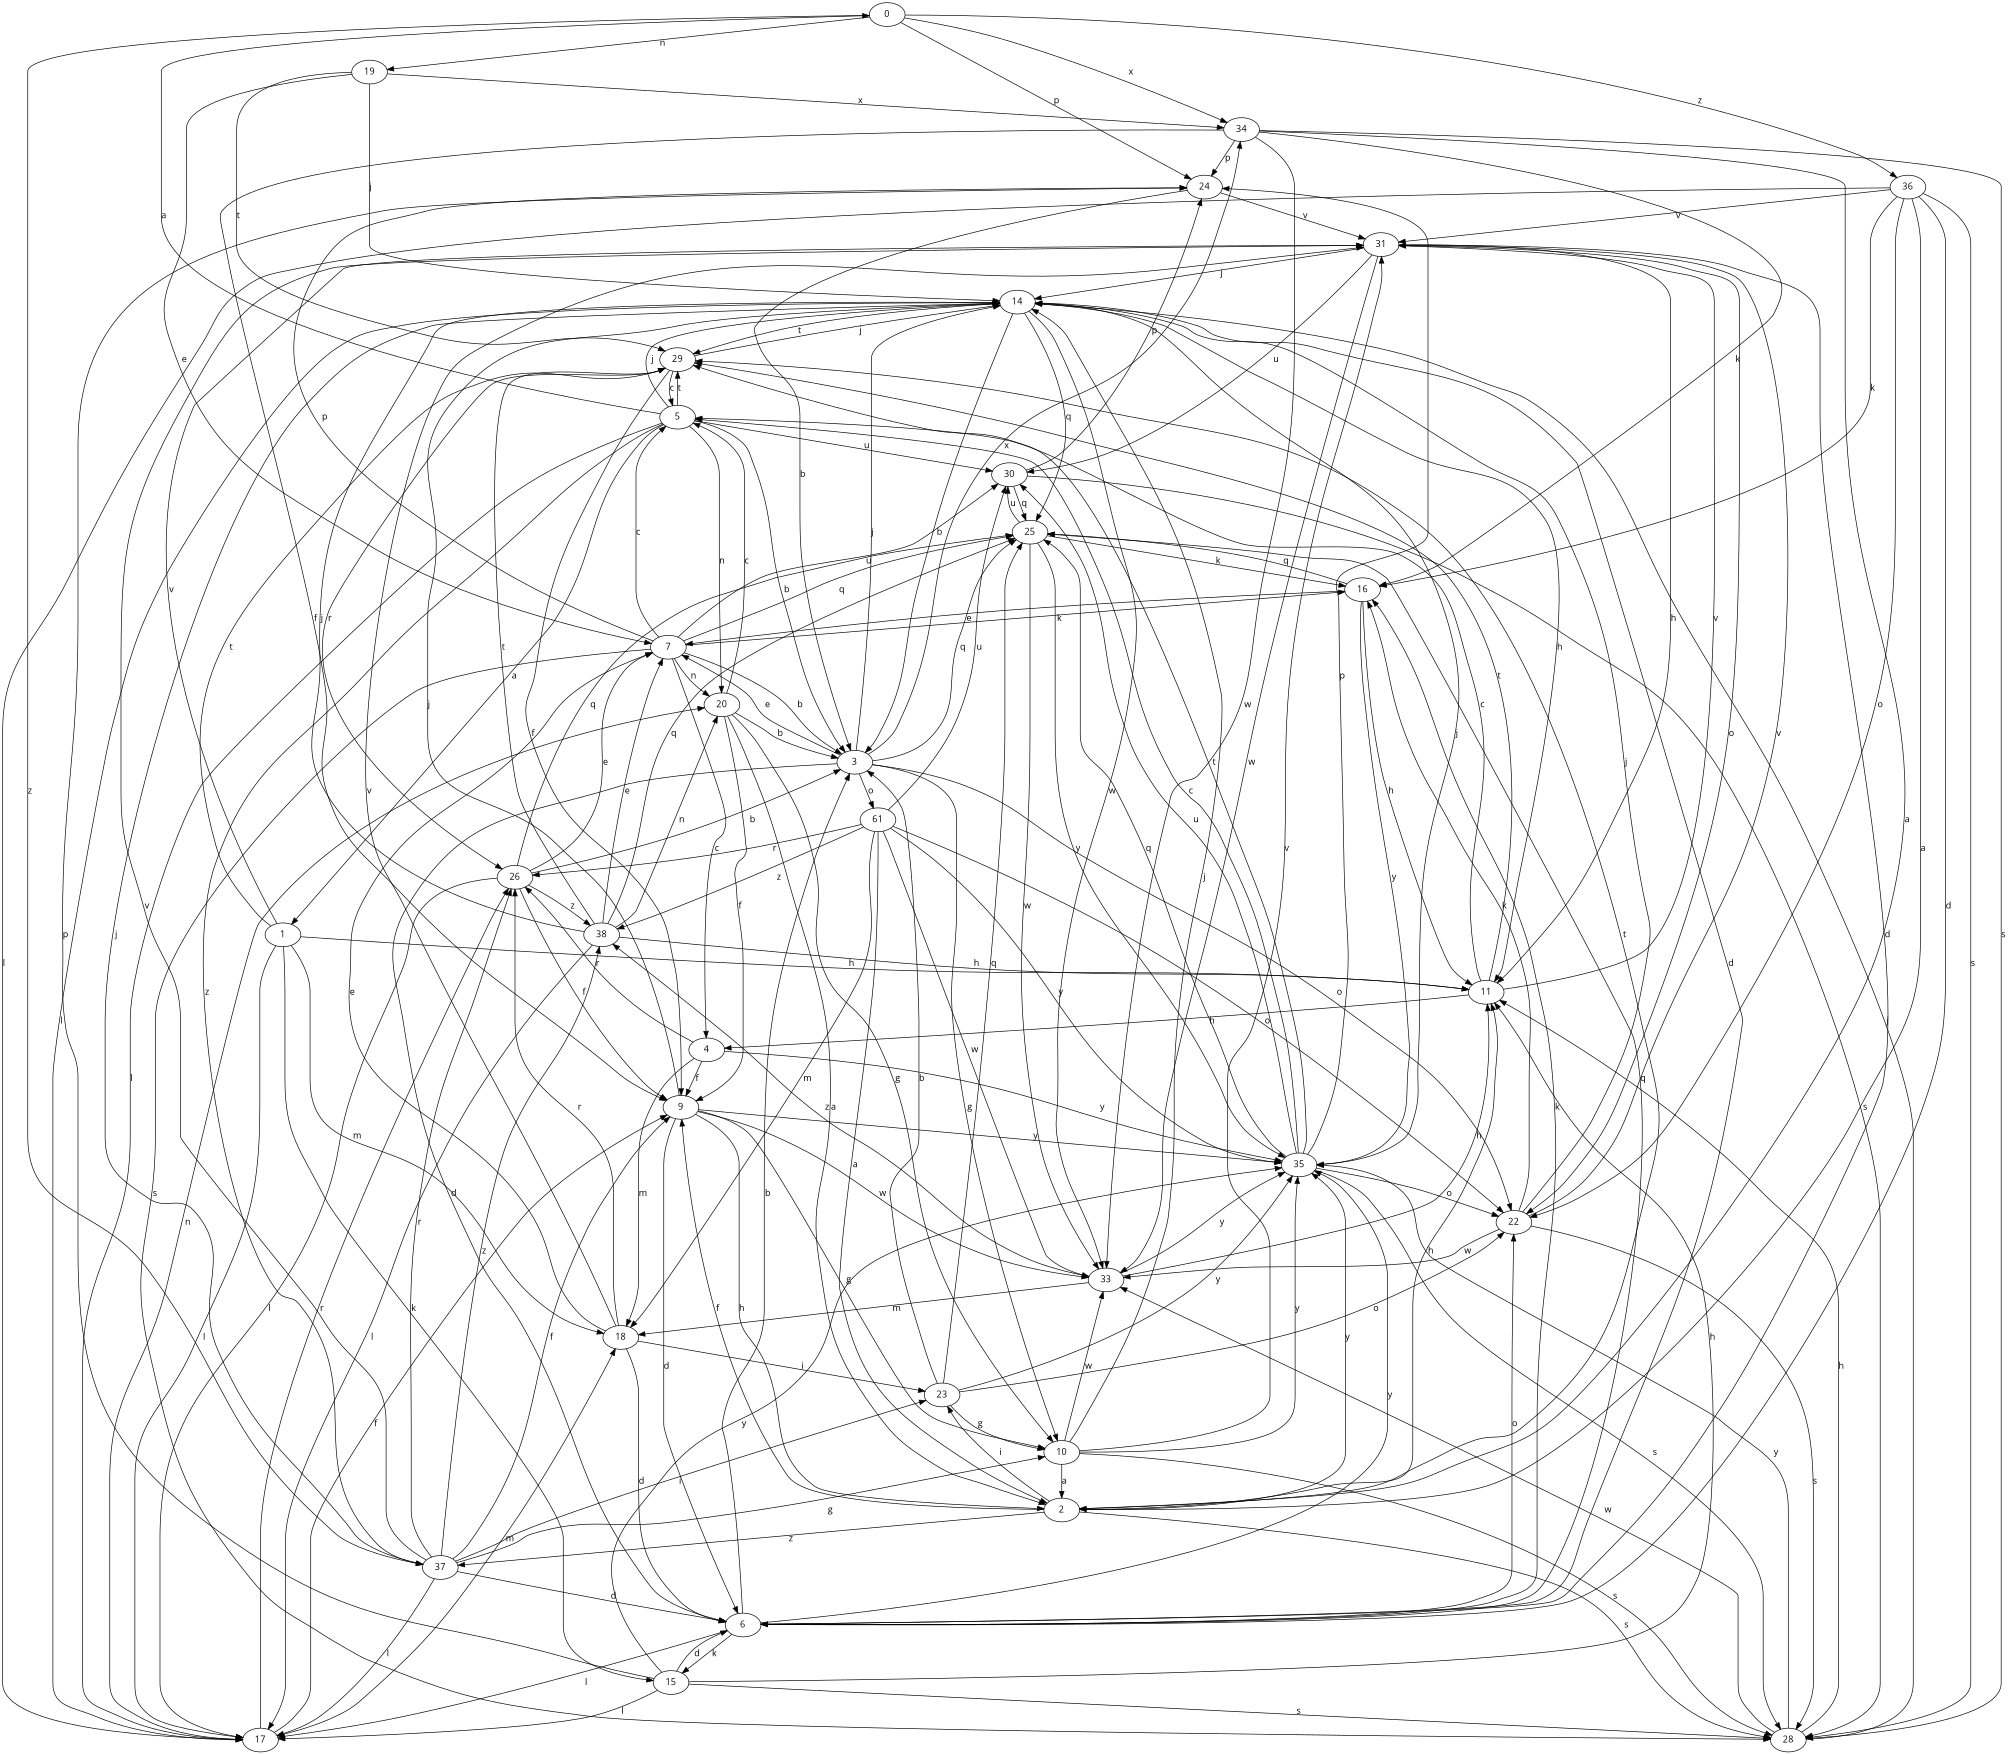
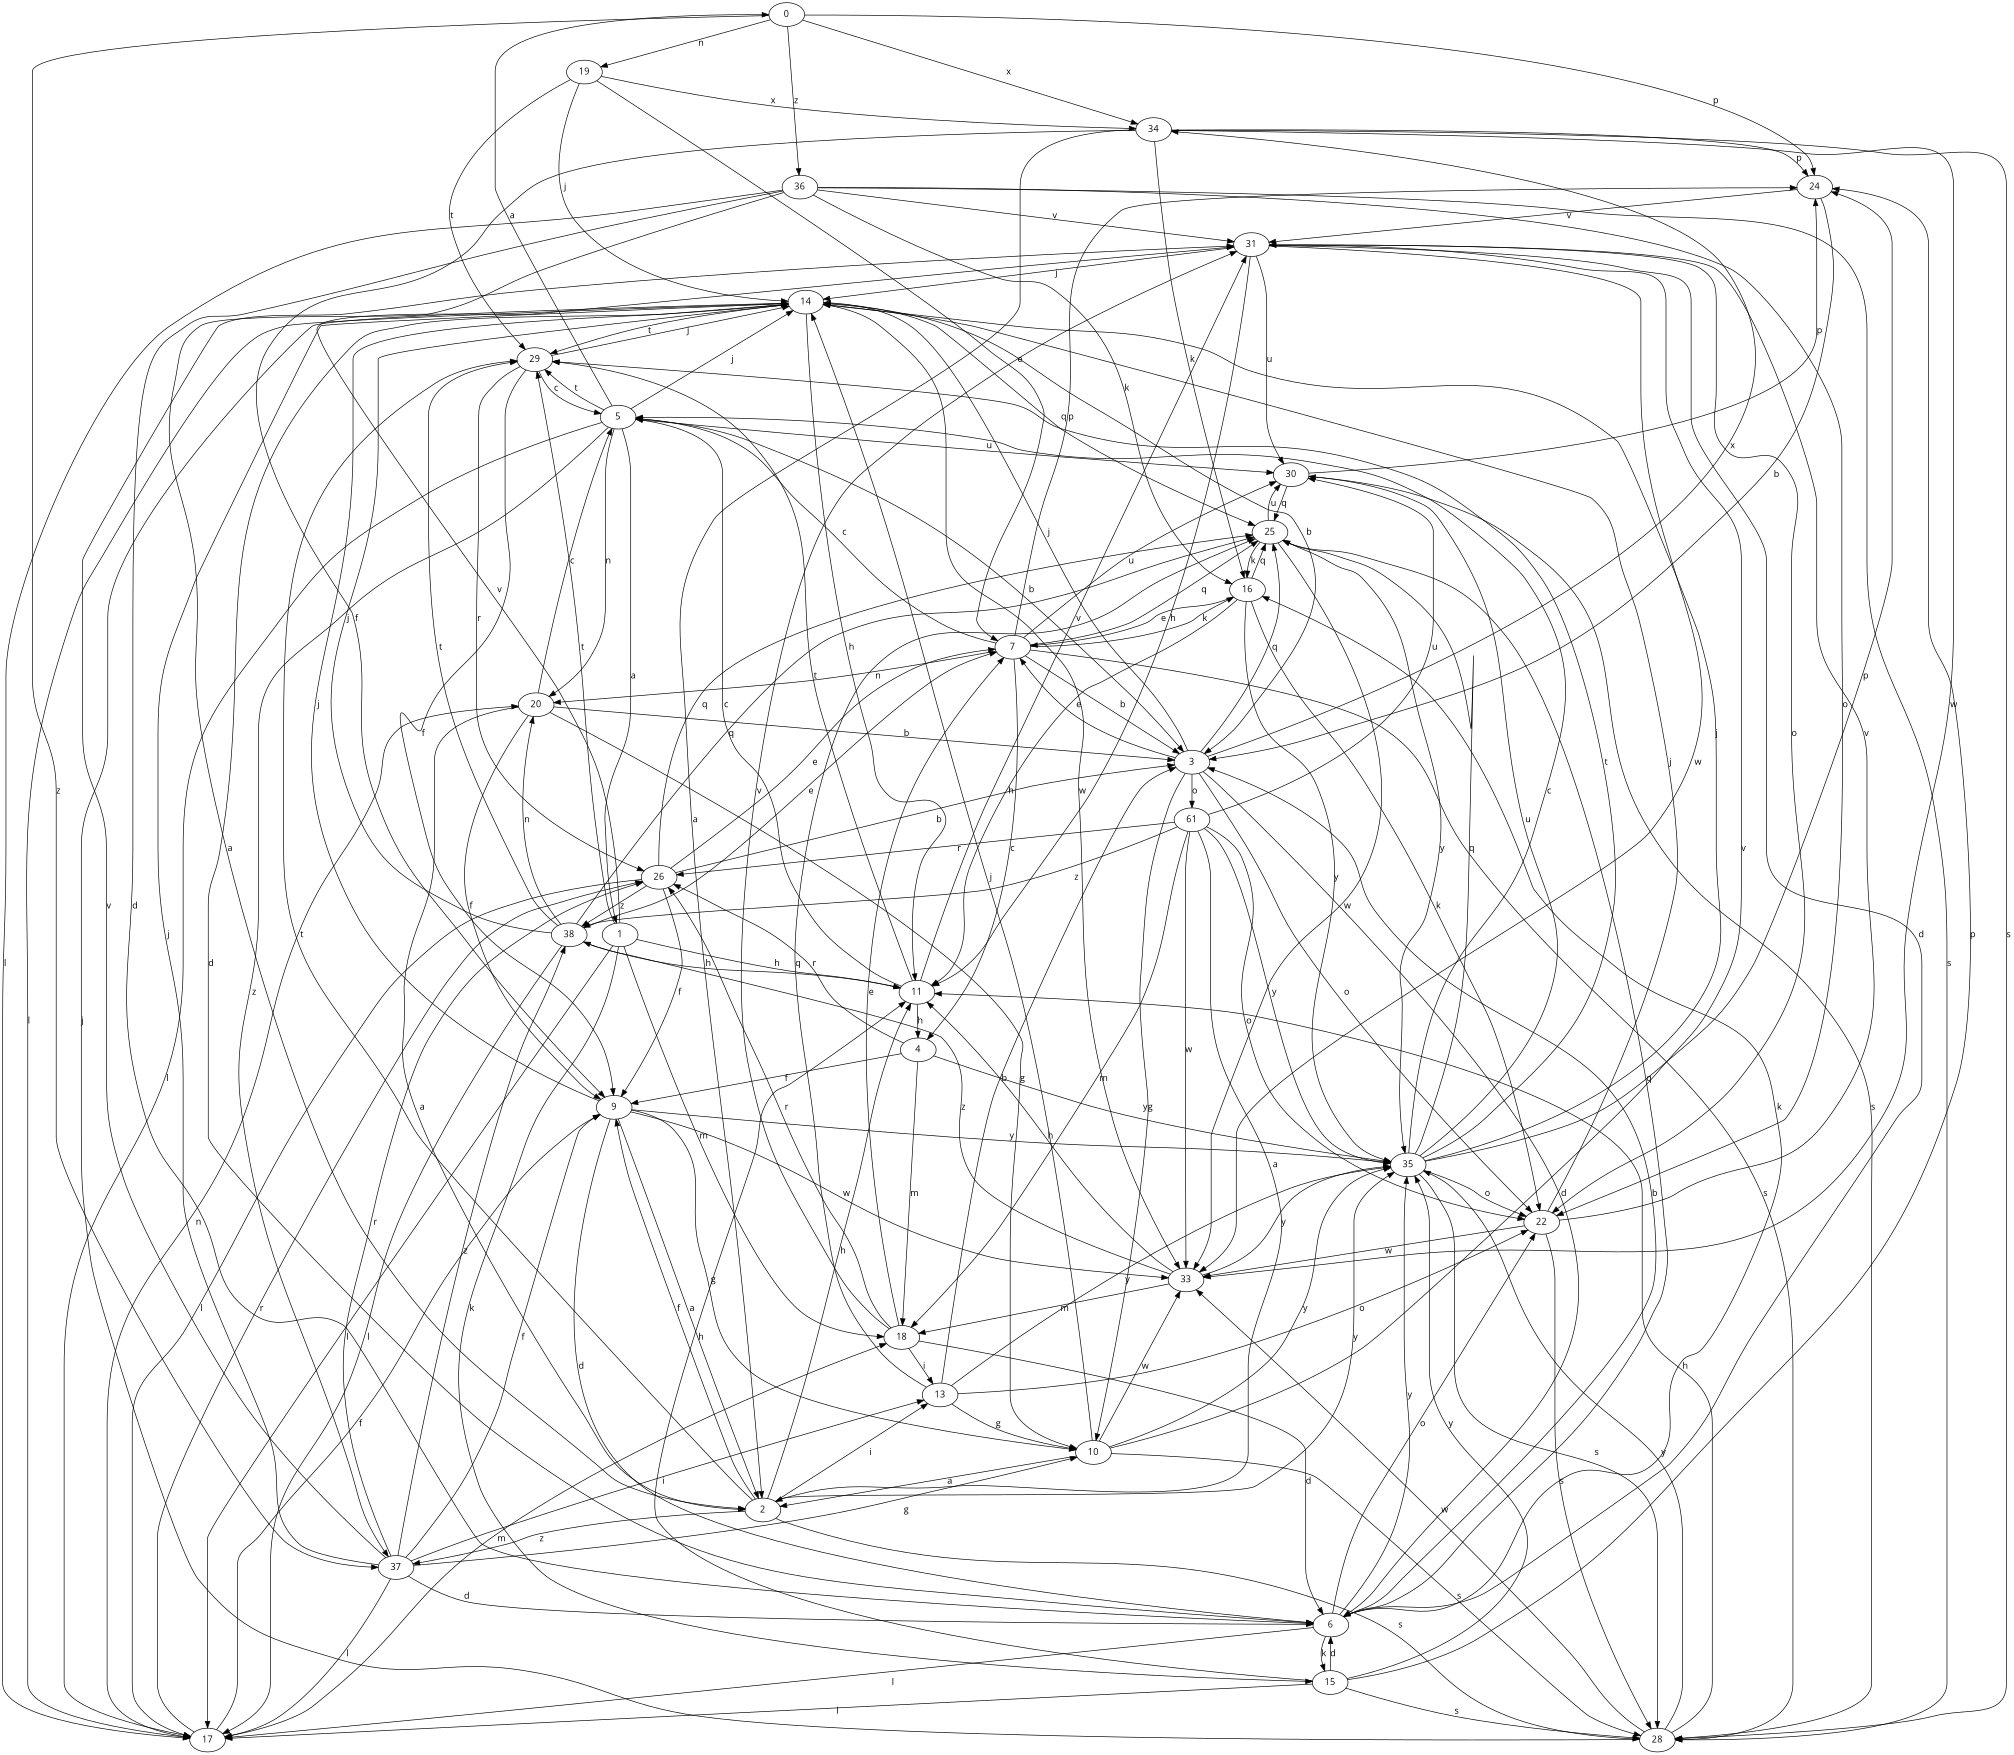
  strict digraph {
    fontname="Open Sans"
    node [fontname="Open Sans"]
    edge [fontname="Open Sans"]
    0
    19
    24
    34
    36
    37
    29
    7
    14
    31
    3
    9
    26
    5
    2
    28
    16
    33
    17
    6
    22
-   13 [label=23]
+   13
    10
    38
    1
    11
    15
    18
    4
    35
    20
    25
    30
    n34 [label=61]
    0 -> 19 [label=n]
    0 -> 24 [label=p]
    0 -> 34 [label=x]
    0 -> 36 [label=z]
    0 -> 37 [label=z]
    19 -> 34 [label=x]
    19 -> 29 [label=t]
    19 -> 7 [label=e]
    19 -> 14 [label=j]
    24 -> 31 [label=v]
    24 -> 3 [label=b]
    34 -> 24 [label=p]
    34 -> 9 [label=f]
    34 -> 2 [label=a]
    34 -> 28 [label=s]
    34 -> 16 [label=k]
    34 -> 33 [label=w]
    36 -> 31 [label=v]
    36 -> 2 [label=a]
    36 -> 28 [label=s]
    36 -> 16 [label=k]
    36 -> 17 [label=l]
    36 -> 6 [label=d]
    36 -> 22 [label=o]
    37 -> 14 [label=j]
    37 -> 31 [label=v]
    37 -> 9 [label=f]
    37 -> 26 [label=r]
    37 -> 17 [label=l]
    37 -> 6 [label=d]
    37 -> 13 [label=i]
    37 -> 10 [label=g]
    37 -> 38 [label=z]
    29 -> 14 [label=j]
    29 -> 9 [label=f]
    29 -> 26 [label=r]
    29 -> 5 [label=c]
    7 -> 24 [label=p]
    7 -> 3 [label=b]
    7 -> 5 [label=c]
    7 -> 28 [label=s]
    7 -> 16 [label=k]
    7 -> 4 [label=c]
    7 -> 20 [label=n]
    7 -> 25 [label=q]
    7 -> 30 [label=u]
    14 -> 29 [label=t]
    14 -> 3 [label=b]
    14 -> 33 [label=w]
    14 -> 17 [label=l]
    14 -> 6 [label=d]
    14 -> 11 [label=h]
    14 -> 25 [label=q]
    31 -> 14 [label=j]
    31 -> 33 [label=w]
    31 -> 6 [label=d]
    31 -> 22 [label=o]
    31 -> 11 [label=h]
    31 -> 30 [label=u]
    3 -> 34 [label=x]
    3 -> 7 [label=e]
    3 -> 14 [label=j]
    3 -> 6 [label=d]
    3 -> 22 [label=o]
    3 -> 10 [label=g]
    3 -> 25 [label=q]
    3 -> n34 [label=o]
    9 -> 14 [label=j]
-   9 -> 2 [label=h]
+   9 -> 2 [label=a]
    9 -> 33 [label=w]
    9 -> 6 [label=d]
    9 -> 10 [label=g]
    9 -> 35 [label=y]
    26 -> 7 [label=e]
    26 -> 3 [label=b]
    26 -> 9 [label=f]
    26 -> 17 [label=l]
    26 -> 38 [label=z]
    26 -> 25 [label=q]
    5 -> 0 [label=a]
    5 -> 37 [label=z]
    5 -> 29 [label=t]
    5 -> 14 [label=j]
    5 -> 3 [label=b]
    5 -> 17 [label=l]
    5 -> 1 [label=a]
    5 -> 20 [label=n]
    5 -> 30 [label=u]
    2 -> 37 [label=z]
    2 -> 29 [label=t]
    2 -> 9 [label=f]
    2 -> 28 [label=s]
    2 -> 13 [label=i]
    2 -> 11 [label=h]
    2 -> 35 [label=y]
    28 -> 14 [label=j]
    28 -> 33 [label=w]
    28 -> 11 [label=h]
    28 -> 35 [label=y]
    16 -> 7 [label=e]
    16 -> 11 [label=h]
    16 -> 35 [label=y]
    16 -> 25 [label=q]
    33 -> 38 [label=z]
    33 -> 11 [label=h]
    33 -> 18 [label=m]
    33 -> 35 [label=y]
    17 -> 9 [label=f]
    17 -> 26 [label=r]
    17 -> 18 [label=m]
    17 -> 20 [label=n]
    6 -> 3 [label=b]
    6 -> 16 [label=k]
    6 -> 17 [label=l]
    6 -> 22 [label=o]
    6 -> 15 [label=k]
    6 -> 35 [label=y]
    6 -> 25 [label=q]
    22 -> 14 [label=j]
    22 -> 31 [label=v]
    22 -> 28 [label=s]
-   22 -> 16 [label=k]
+   16 -> 22 [label=k]
    22 -> 33 [label=w]
    13 -> 3 [label=b]
    13 -> 22 [label=o]
    13 -> 10 [label=g]
    13 -> 35 [label=y]
    13 -> 25 [label=q]
    10 -> 14 [label=j]
    10 -> 31 [label=v]
    10 -> 2 [label=a]
    10 -> 28 [label=s]
    10 -> 33 [label=w]
    10 -> 35 [label=y]
    38 -> 29 [label=t]
    38 -> 7 [label=e]
    38 -> 14 [label=j]
    38 -> 17 [label=l]
    38 -> 11 [label=h]
    38 -> 20 [label=n]
    38 -> 25 [label=q]
    1 -> 29 [label=t]
    1 -> 31 [label=v]
    1 -> 17 [label=l]
    1 -> 11 [label=h]
    1 -> 15 [label=k]
    1 -> 18 [label=m]
    11 -> 29 [label=t]
    11 -> 31 [label=v]
    11 -> 5 [label=c]
    11 -> 4 [label=h]
    15 -> 24 [label=p]
    15 -> 28 [label=s]
    15 -> 17 [label=l]
    15 -> 6 [label=d]
    15 -> 11 [label=h]
    15 -> 35 [label=y]
    18 -> 7 [label=e]
    18 -> 31 [label=v]
    18 -> 26 [label=r]
    18 -> 6 [label=d]
    18 -> 13 [label=i]
    4 -> 9 [label=f]
    4 -> 26 [label=r]
    4 -> 18 [label=m]
    4 -> 35 [label=y]
    35 -> 24 [label=p]
    35 -> 29 [label=t]
    35 -> 14 [label=j]
    35 -> 5 [label=c]
    35 -> 28 [label=s]
    35 -> 22 [label=o]
    35 -> 25 [label=q]
    35 -> 30 [label=u]
    20 -> 3 [label=b]
    20 -> 9 [label=f]
    20 -> 5 [label=c]
    20 -> 2 [label=a]
    20 -> 10 [label=g]
    25 -> 16 [label=k]
    25 -> 33 [label=w]
    25 -> 35 [label=y]
    25 -> 30 [label=u]
    30 -> 24 [label=p]
    30 -> 28 [label=s]
    30 -> 25 [label=q]
    n34 -> 26 [label=r]
    n34 -> 2 [label=a]
    n34 -> 33 [label=w]
    n34 -> 22 [label=o]
    n34 -> 38 [label=z]
    n34 -> 18 [label=m]
    n34 -> 35 [label=y]
    n34 -> 30 [label=u]
  }
